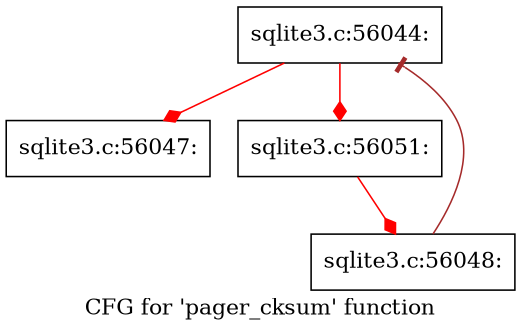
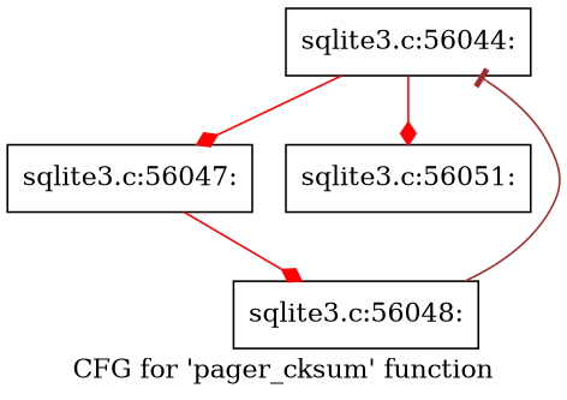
  digraph {
    label="CFG for 'pager_cksum' function"
    node [shape=record]
    edge [arrowhead=diamond color=red]
    n1 [label="{sqlite3.c:56044:}"]
    n2 [label="{sqlite3.c:56047:}"]
    n3 [label="{sqlite3.c:56051:}"]
    n4 [label="{sqlite3.c:56048:}"]
    n1 -> n2
    n1 -> n3
-   n3 -> n4
+   n2 -> n4
    n4 -> n1 [arrowhead=tee color=brown]
  }
